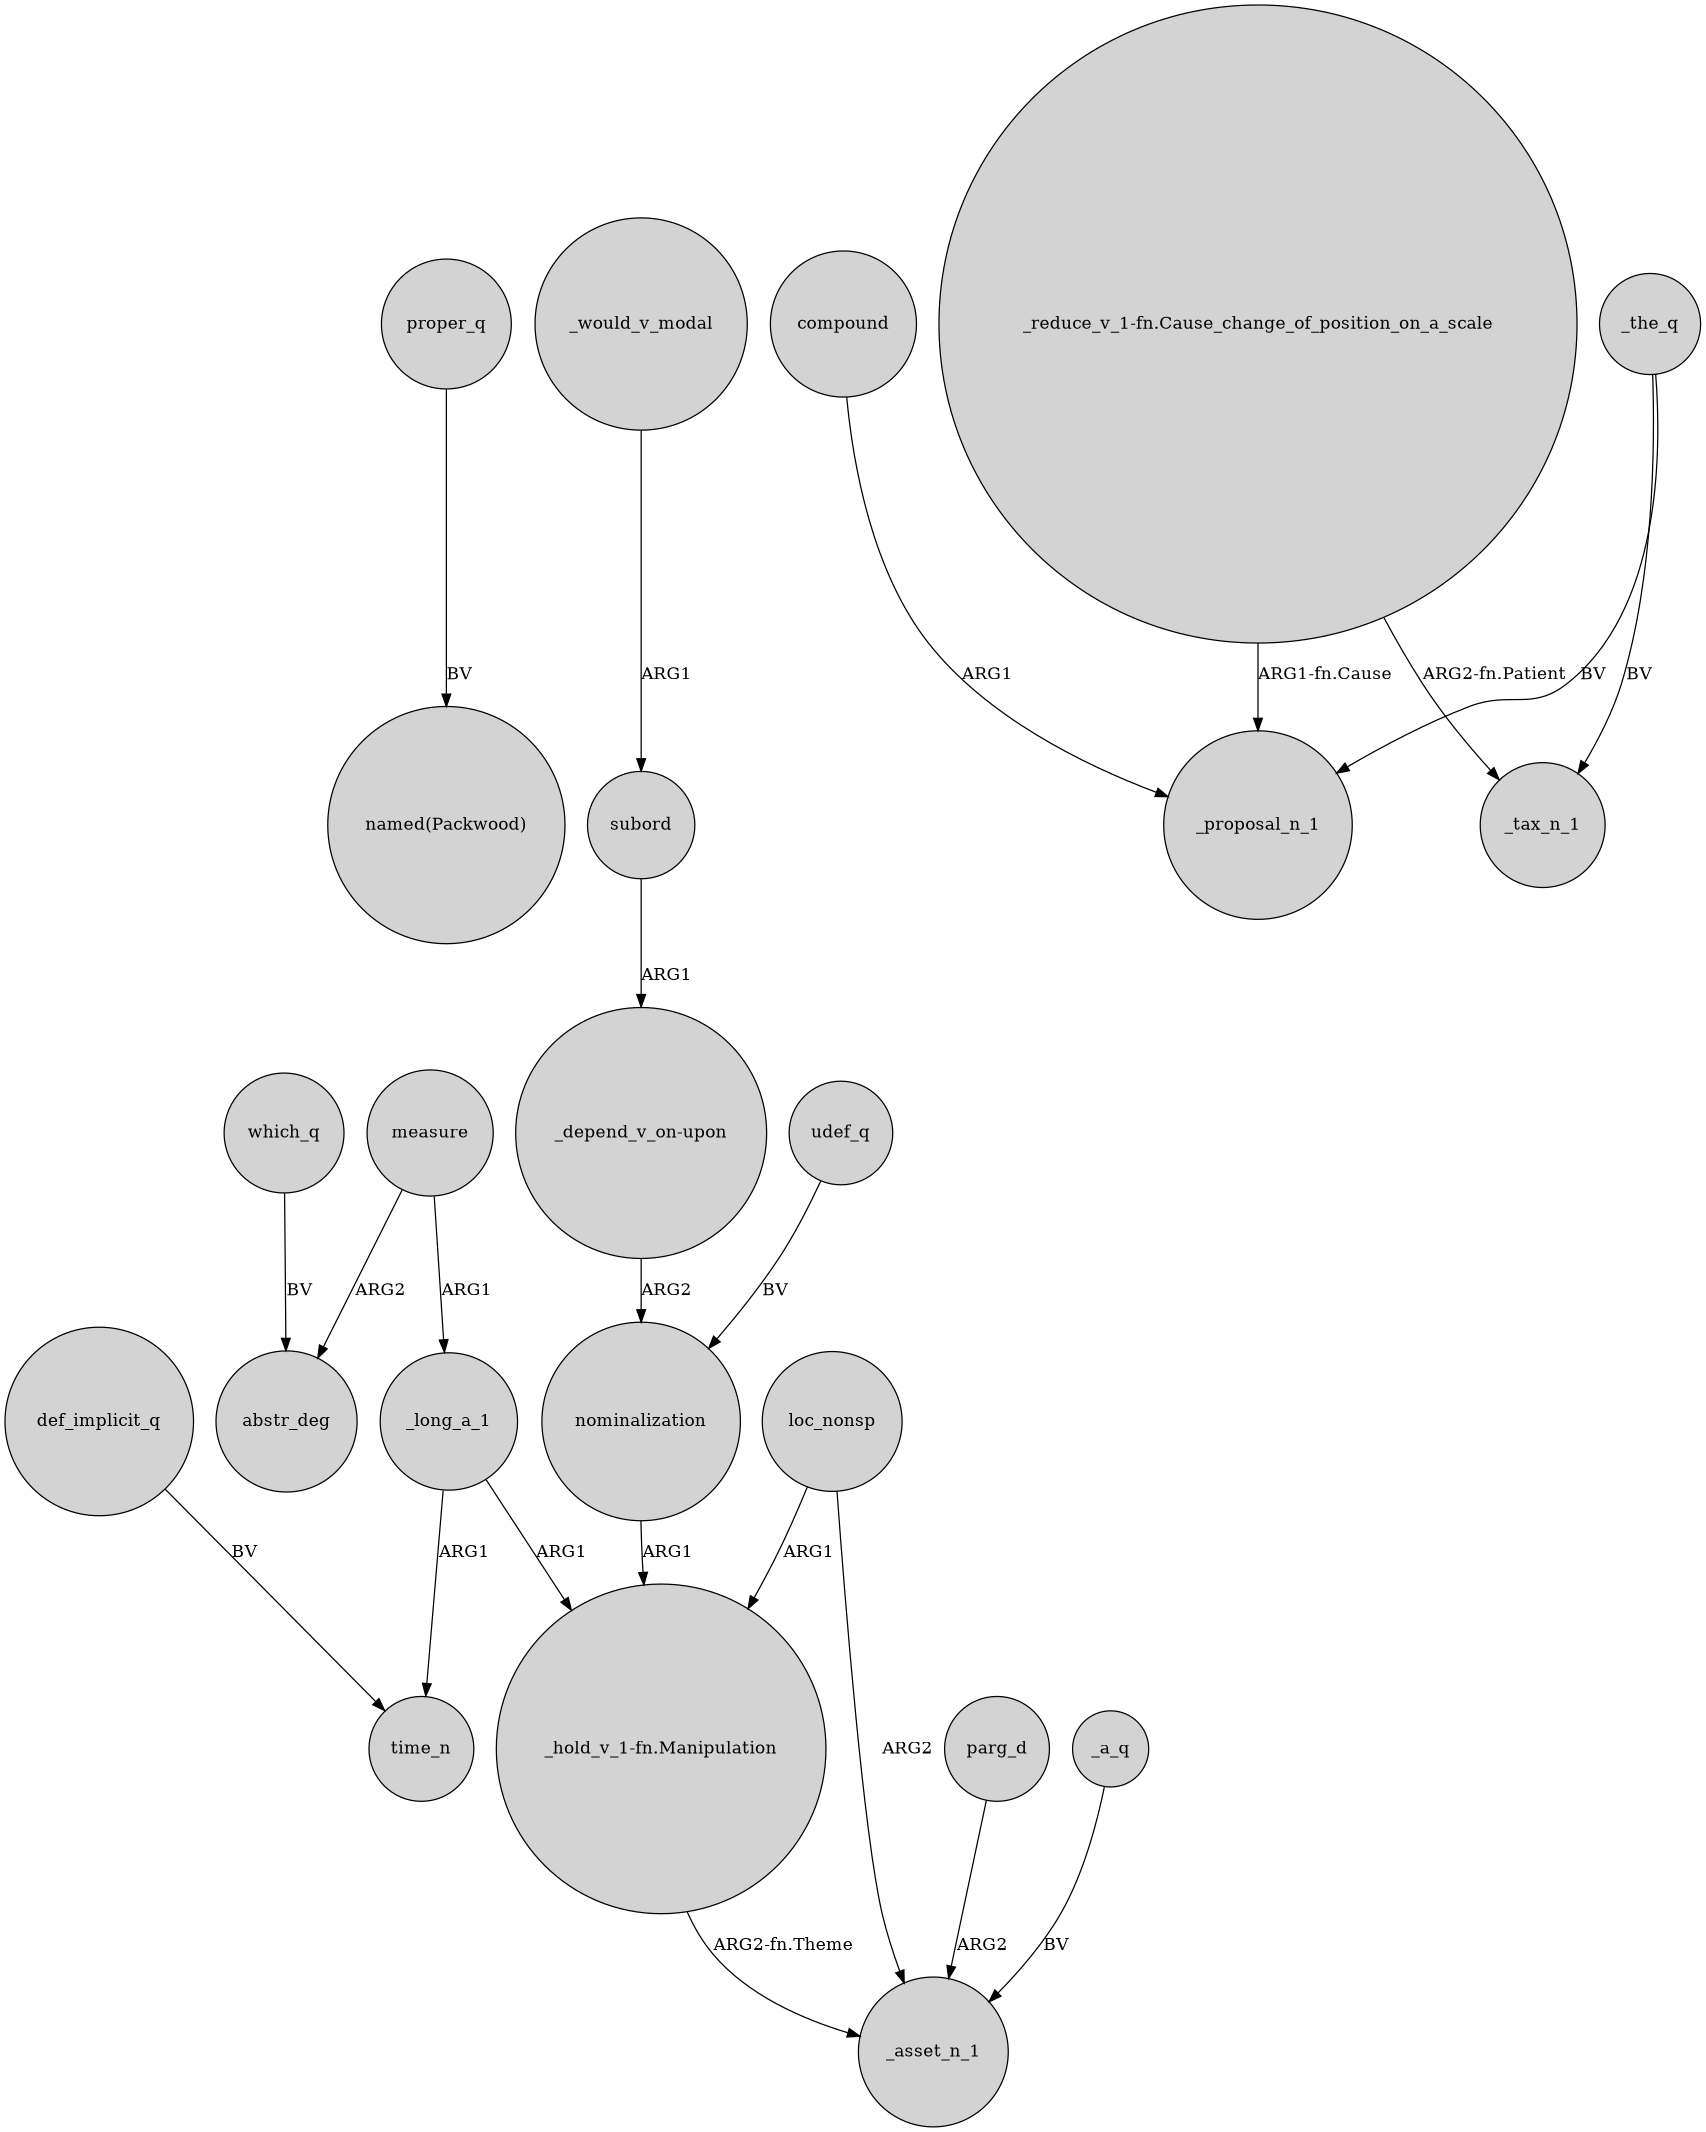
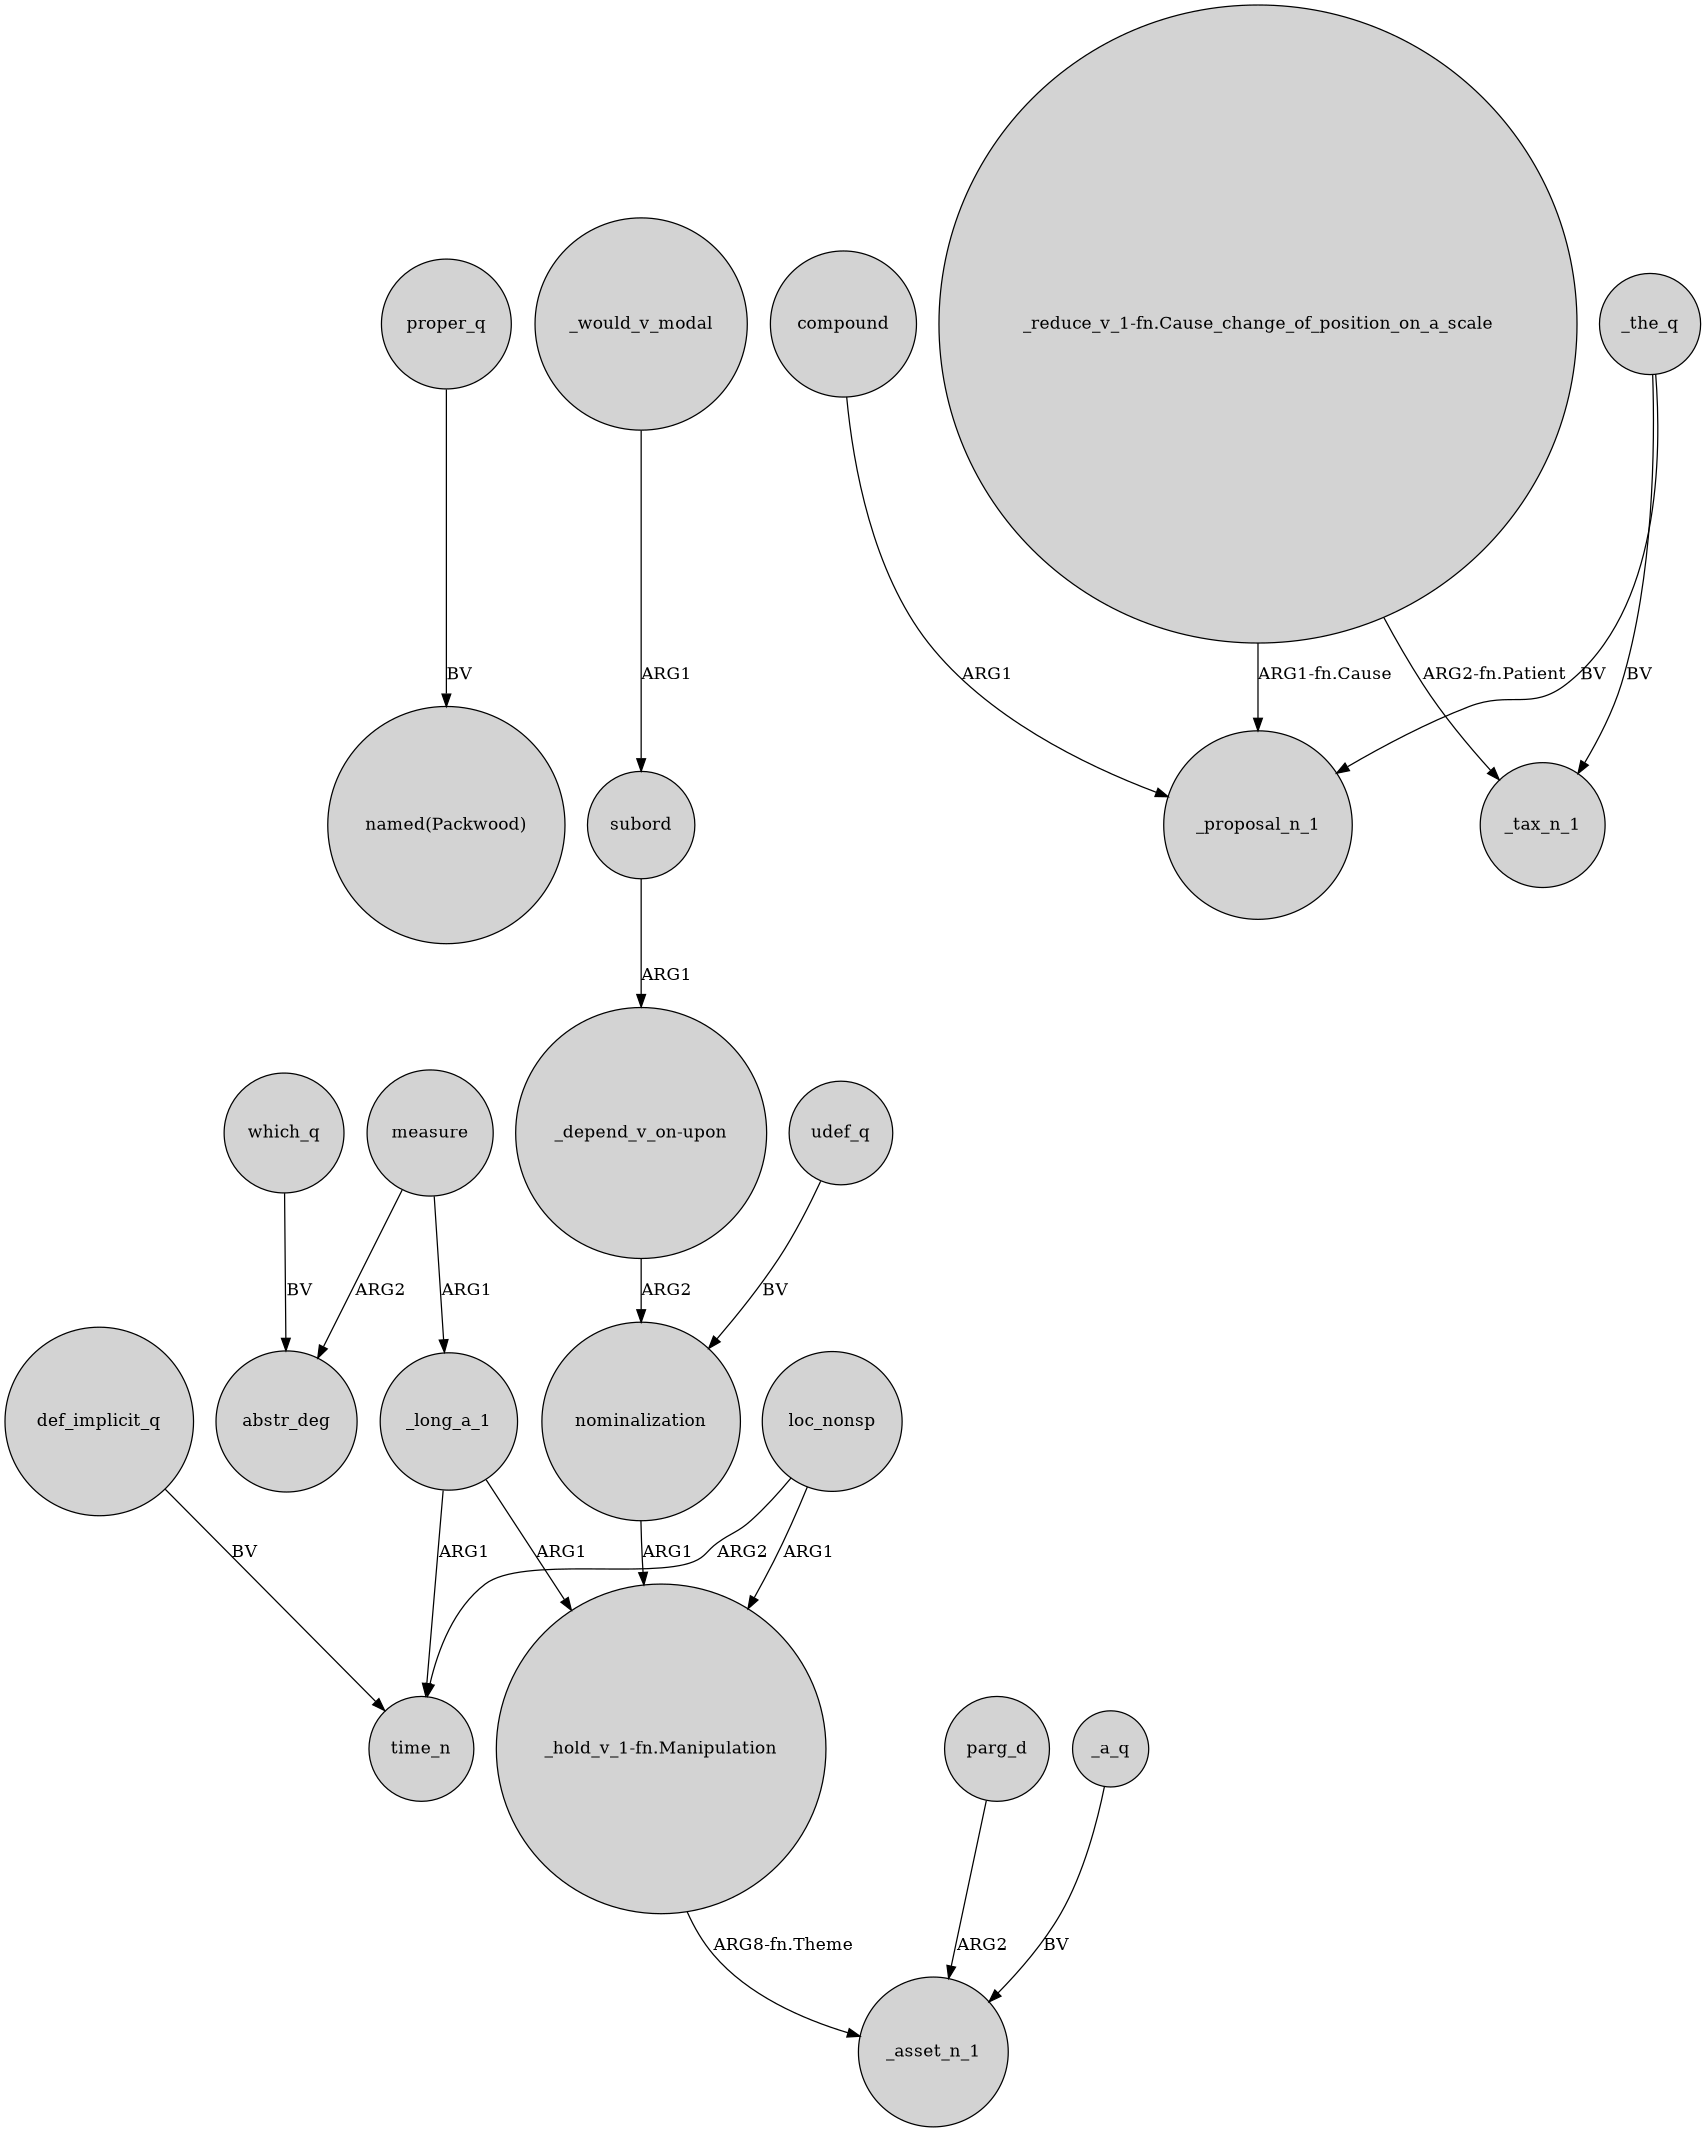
  digraph {
    node [shape=circle style=filled]
    proper_q
    "named(Packwood)"
    measure
    abstr_deg
    _long_a_1
    time_n
    "_hold_v_1-fn.Manipulation"
    _the_q
    _proposal_n_1
    _tax_n_1
    subord
    "_depend_v_on-upon"
    "_reduce_v_1-fn.Cause_change_of_position_on_a_scale"
    nominalization
    _would_v_modal
    loc_nonsp
    _asset_n_1
    parg_d
    which_q
    udef_q
    compound
    _a_q
    def_implicit_q
    proper_q -> "named(Packwood)" [label=BV]
    measure -> abstr_deg [label=ARG2]
    measure -> _long_a_1 [label=ARG1]
    _long_a_1 -> time_n [label=ARG1]
    _long_a_1 -> "_hold_v_1-fn.Manipulation" [label=ARG1]
-   "_hold_v_1-fn.Manipulation" -> _asset_n_1 [label="ARG2-fn.Theme"]
+   "_hold_v_1-fn.Manipulation" -> _asset_n_1 [label="ARG8-fn.Theme"]
    _the_q -> _proposal_n_1 [label=BV]
    _the_q -> _tax_n_1 [label=BV]
    subord -> "_depend_v_on-upon" [label=ARG1]
    "_depend_v_on-upon" -> nominalization [label=ARG2]
    "_reduce_v_1-fn.Cause_change_of_position_on_a_scale" -> _proposal_n_1 [label="ARG1-fn.Cause"]
    "_reduce_v_1-fn.Cause_change_of_position_on_a_scale" -> _tax_n_1 [label="ARG2-fn.Patient"]
    nominalization -> "_hold_v_1-fn.Manipulation" [label=ARG1]
    _would_v_modal -> subord [label=ARG1]
-   loc_nonsp -> _asset_n_1 [label=ARG2]
+   loc_nonsp -> time_n [label=ARG2]
    loc_nonsp -> "_hold_v_1-fn.Manipulation" [label=ARG1]
    parg_d -> _asset_n_1 [label=ARG2]
    which_q -> abstr_deg [label=BV]
    udef_q -> nominalization [label=BV]
    compound -> _proposal_n_1 [label=ARG1]
    _a_q -> _asset_n_1 [label=BV]
    def_implicit_q -> time_n [label=BV]
  }
